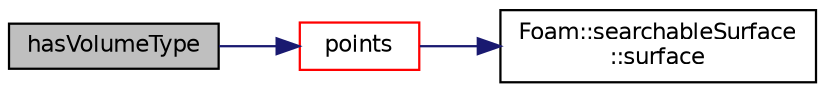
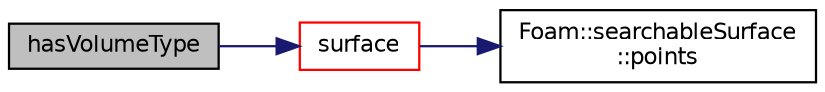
  digraph {
    rankdir=LR
    node [color=black fontname=Helvetica fontsize=10 shape=record]
    edge [color=midnightblue fontname=Helvetica fontsize=10 labelfontname=Helvetica labelfontsize=10 style=solid]
    n1 [fillcolor=grey75 fontcolor=black height=0.2 label=hasVolumeType style=filled width=0.4]
-   n2 [color=red height=0.2 label=points width=0.4]
-   n3 [height=0.2 label="Foam::searchableSurface\l::surface" width=0.4]
+   n2 [color=red height=0.2 label=surface width=0.4]
+   n3 [height=0.2 label="Foam::searchableSurface\l::points" width=0.4]
    n1 -> n2
    n2 -> n3
  }
